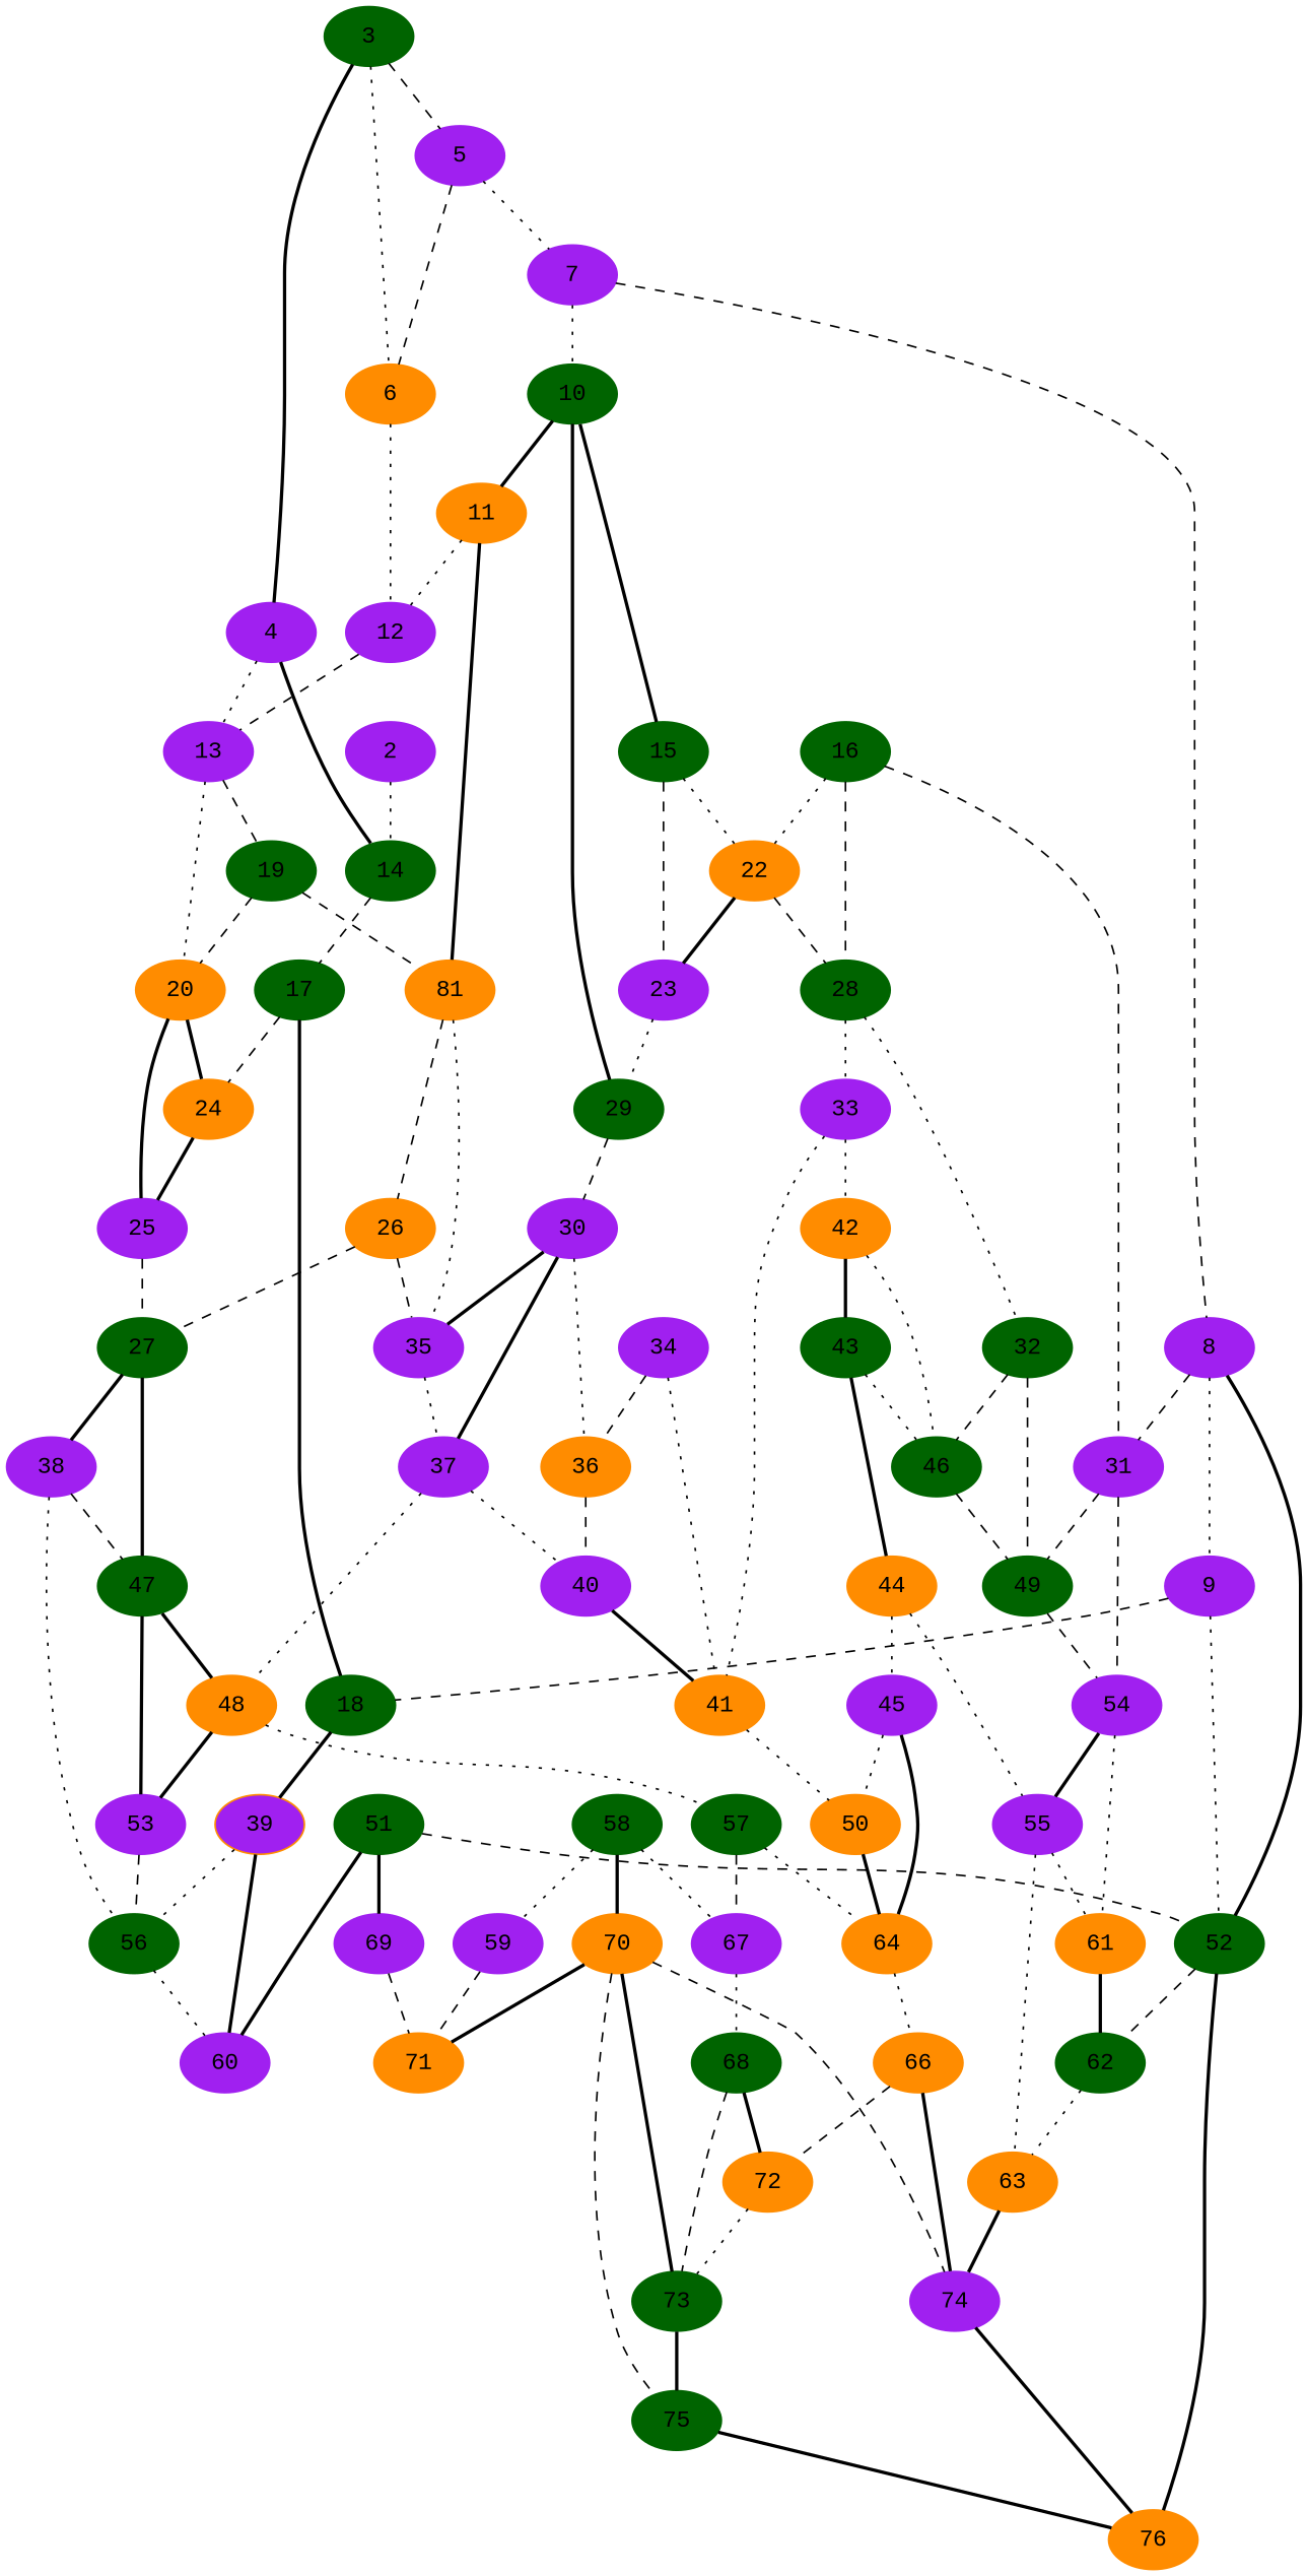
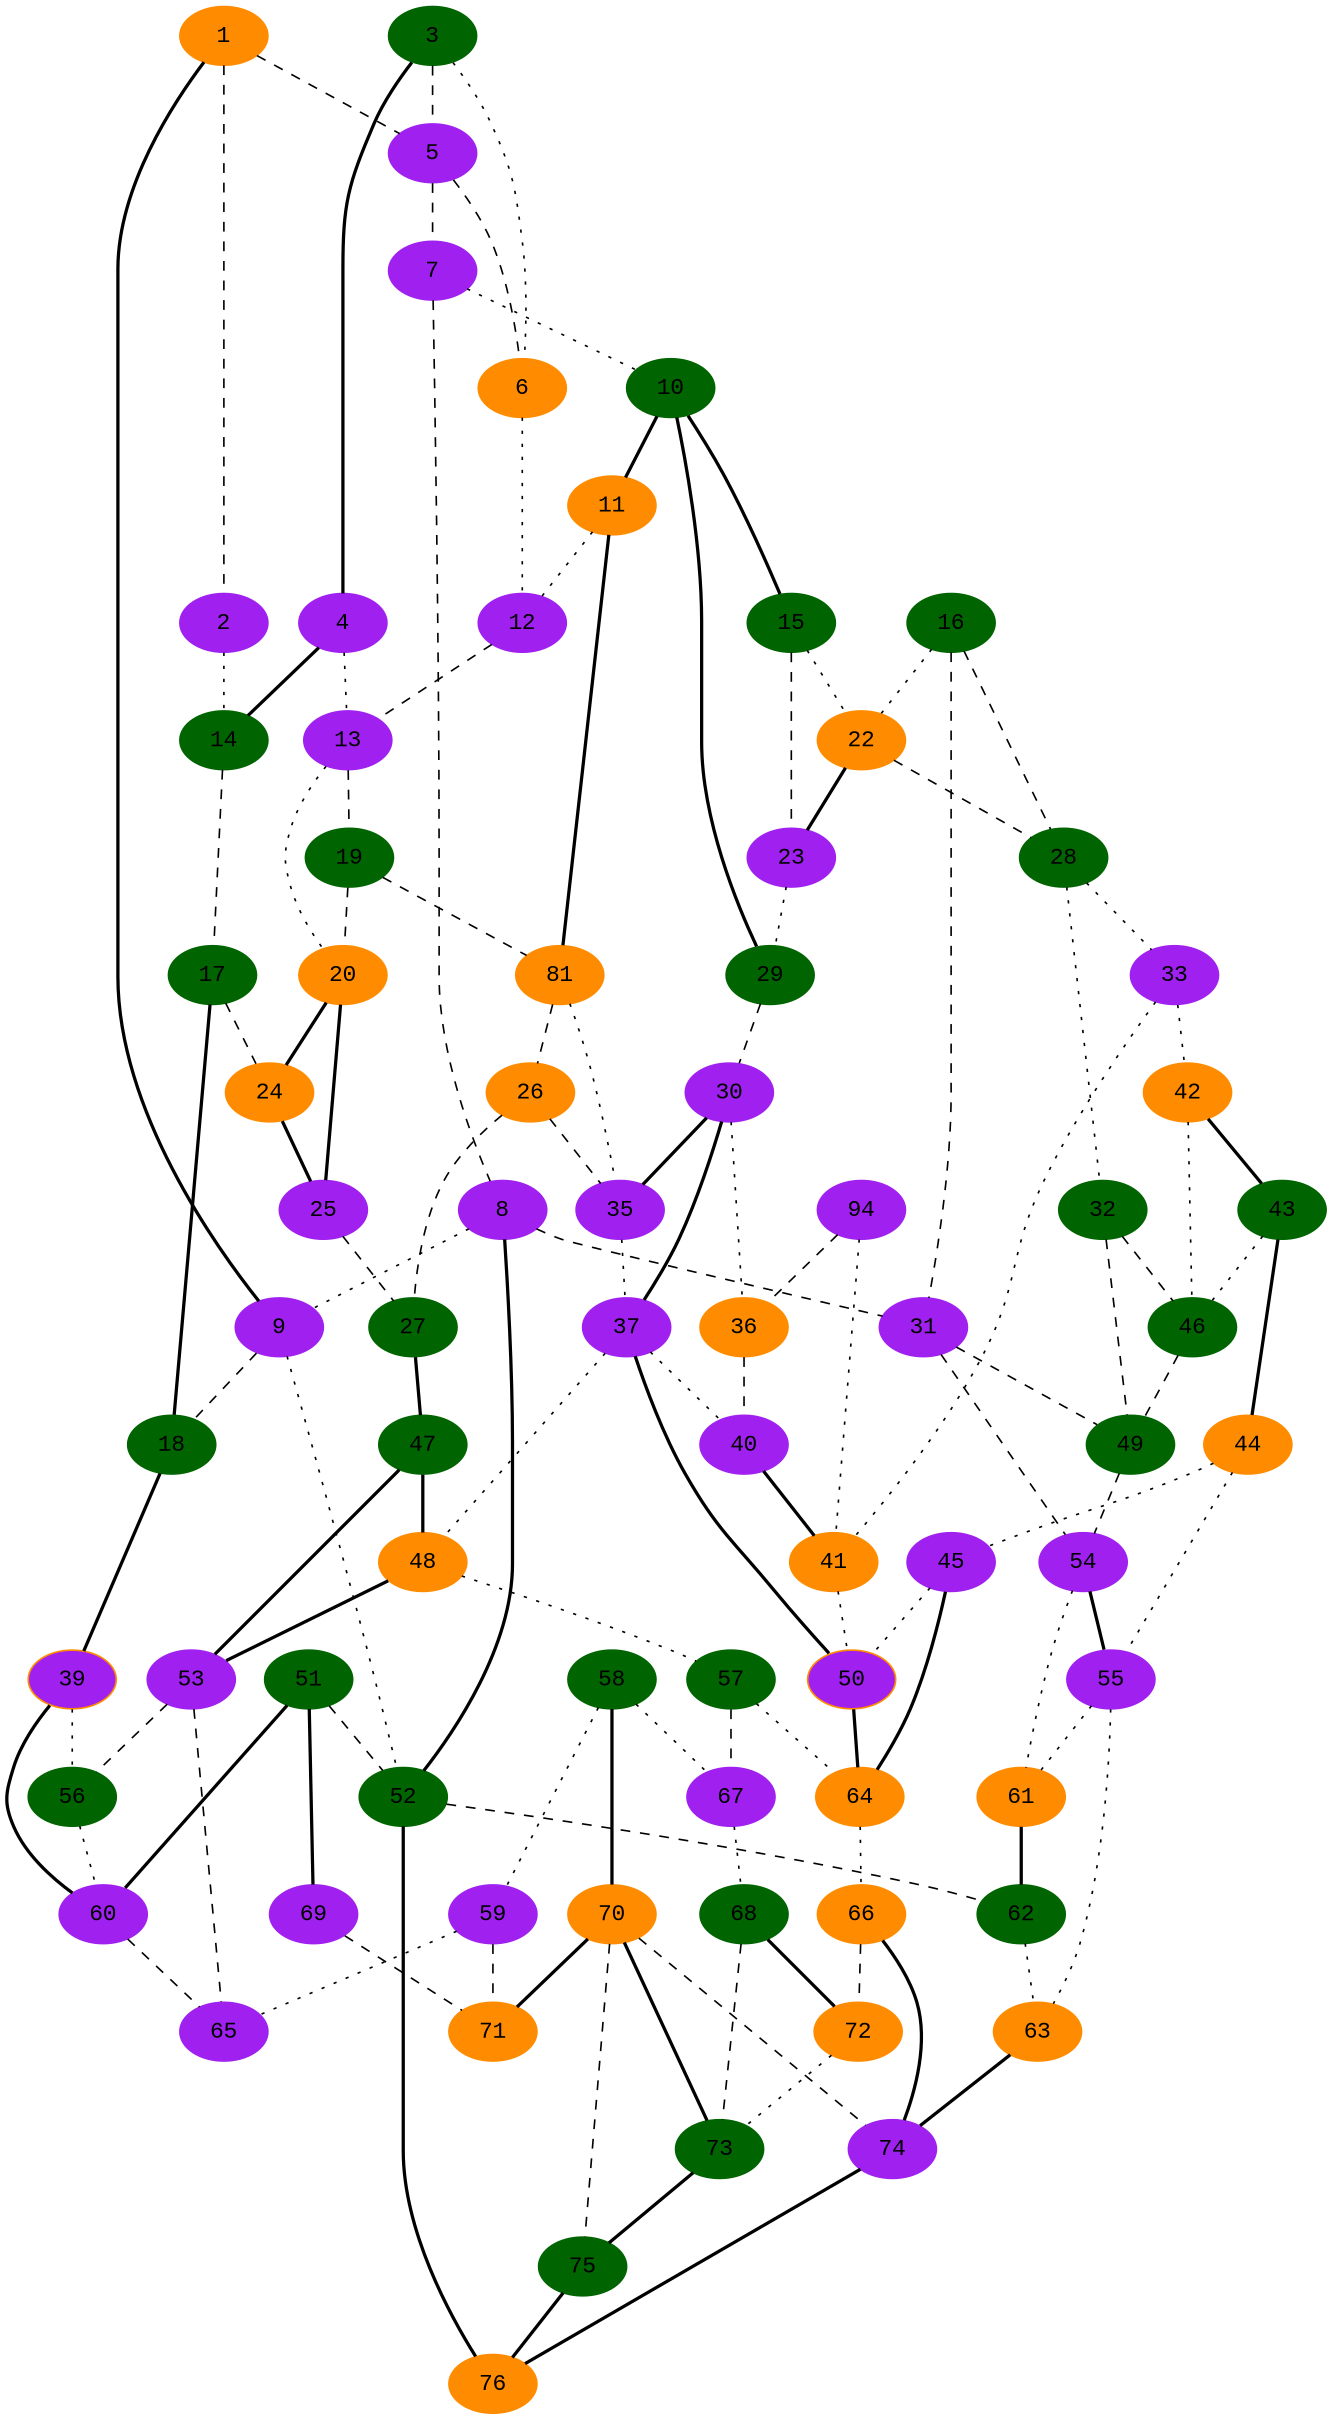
  graph {
    fontname="Liberation Mono"
    node [color=purple fontname="Liberation Mono" style=filled]
    edge [fontname="Liberation Mono" style=dashed weight=1.0]
+   1 [color=darkorange]
    2
    5
    9
    14 [color=darkgreen]
    6 [color=darkorange]
    7
    52 [color=darkgreen]
    18 [color=darkgreen]
    17 [color=darkgreen]
    3 [color=darkgreen]
    4
    13
    12
    19 [color=darkgreen]
    20 [color=darkorange]
    8
    10 [color=darkgreen]
    31
    11 [color=darkorange]
    15 [color=darkgreen]
    29 [color=darkgreen]
    49 [color=darkgreen]
    54
    62 [color=darkgreen]
    76 [color=darkorange]
    39 [color=darkorange fillcolor=purple]
    n28 [color=darkorange label=81]
    22 [color=darkorange]
    23
    30
    26 [color=darkorange]
    35
    24 [color=darkorange]
    25
    28 [color=darkgreen]
    16 [color=darkgreen]
    32 [color=darkgreen]
    33
    56 [color=darkgreen]
    60
    27 [color=darkgreen]
    37
-   38
    47 [color=darkgreen]
    48 [color=darkorange]
    53
    46 [color=darkgreen]
    41 [color=darkorange]
    42 [color=darkorange]
    36 [color=darkorange]
-   34
+   34 [label=94]
    40
    55
    61 [color=darkorange]
-   50 [color=darkorange]
+   50 [color=darkorange fillcolor=purple]
    43 [color=darkgreen]
    57 [color=darkgreen]
    64 [color=darkorange]
+   65
    44 [color=darkorange]
    45
    63 [color=darkorange]
    66 [color=darkorange]
    67
    51 [color=darkgreen]
    69
    71 [color=darkorange]
    74
    68 [color=darkgreen]
    58 [color=darkgreen]
    59
    70 [color=darkorange]
    73 [color=darkgreen]
    75 [color=darkgreen]
    72 [color=darkorange]
+   1 -- 2
+   1 -- 5
+   1 -- 9 [style=bold]
    2 -- 14 [style=dotted weight=2.0]
    5 -- 6
-   5 -- 7 [style=dotted]
+   5 -- 7
    9 -- 52 [style=dotted]
    9 -- 18
    14 -- 17
    6 -- 12 [style=dotted weight=2.0]
    7 -- 8
    7 -- 10 [style=dotted]
    52 -- 62
    52 -- 76 [style=bold weight=2.0]
    18 -- 39 [style=bold]
    17 -- 18 [style=bold]
    17 -- 24 [weight=2.0]
    3 -- 5
    3 -- 6 [style=dotted]
    3 -- 4 [style=bold]
    4 -- 14 [style=bold]
    4 -- 13 [style=dotted]
    13 -- 19
    13 -- 20 [style=dotted]
    12 -- 13
    19 -- 20
    19 -- n28
    20 -- 24 [style=bold]
    20 -- 25 [style=bold]
    8 -- 9 [style=dotted]
    8 -- 52 [style=bold]
    8 -- 31
    10 -- 11 [style=bold]
    10 -- 15 [style=bold]
    10 -- 29 [style=bold]
    31 -- 49
    31 -- 54
    11 -- 12 [style=dotted]
    11 -- n28 [style=bold]
    15 -- 22 [style=dotted]
    15 -- 23
    29 -- 30
    49 -- 54
    54 -- 55 [style=bold]
    54 -- 61 [style=dotted]
    62 -- 63 [style=dotted]
    39 -- 56 [style=dotted]
    39 -- 60 [style=bold]
    n28 -- 26
    n28 -- 35 [style=dotted]
    22 -- 23 [style=bold]
    22 -- 28
    23 -- 29 [style=dotted weight=2.0]
    30 -- 35 [style=bold]
    30 -- 37 [style=bold]
    30 -- 36 [style=dotted]
    26 -- 35
    26 -- 27
    35 -- 37 [style=dotted]
    24 -- 25 [style=bold]
    25 -- 27
    28 -- 32 [style=dotted]
    28 -- 33 [style=dotted]
    16 -- 31
    16 -- 22 [style=dotted]
    16 -- 28
    32 -- 49
    32 -- 46
    33 -- 41 [style=dotted]
    33 -- 42 [style=dotted weight=2.0]
    56 -- 60 [style=dotted]
-   27 -- 38 [style=bold]
+   60 -- 65
    27 -- 47 [style=bold]
    37 -- 48 [style=dotted]
    37 -- 40 [style=dotted]
-   38 -- 56 [style=dotted]
-   38 -- 47
+   37 -- 50 [style=bold]
    47 -- 48 [style=bold]
    47 -- 53 [style=bold]
    48 -- 53 [style=bold]
    48 -- 57 [style=dotted]
    53 -- 56
+   53 -- 65
    46 -- 49
    41 -- 50 [style=dotted]
    42 -- 46 [style=dotted]
    42 -- 43 [style=bold]
    36 -- 40 [weight=2.0]
    34 -- 41 [style=dotted]
    34 -- 36
    40 -- 41 [style=bold]
    55 -- 61 [style=dotted]
    55 -- 63 [style=dotted]
    61 -- 62 [style=bold weight=2.0]
    50 -- 64 [style=bold]
    43 -- 46 [style=dotted]
    43 -- 44 [style=bold]
    57 -- 64 [style=dotted]
    57 -- 67 [weight=2.0]
    64 -- 66 [style=dotted]
    44 -- 55 [style=dotted]
    44 -- 45 [style=dotted]
    45 -- 50 [style=dotted]
    45 -- 64 [style=bold]
    63 -- 74 [style=bold]
    66 -- 74 [style=bold]
    66 -- 72
    67 -- 68 [style=dotted]
    51 -- 52
    51 -- 60 [style=bold]
    51 -- 69 [style=bold]
    69 -- 71 [weight=2.0]
    74 -- 76 [style=bold]
    68 -- 73
    68 -- 72 [style=bold]
    58 -- 67 [style=dotted]
    58 -- 59 [style=dotted]
    58 -- 70 [style=bold]
+   59 -- 65 [style=dotted]
    59 -- 71
    70 -- 71 [style=bold]
    70 -- 74
    70 -- 73 [style=bold]
    70 -- 75
    73 -- 75 [style=bold]
    75 -- 76 [style=bold]
    72 -- 73 [style=dotted]
  }
